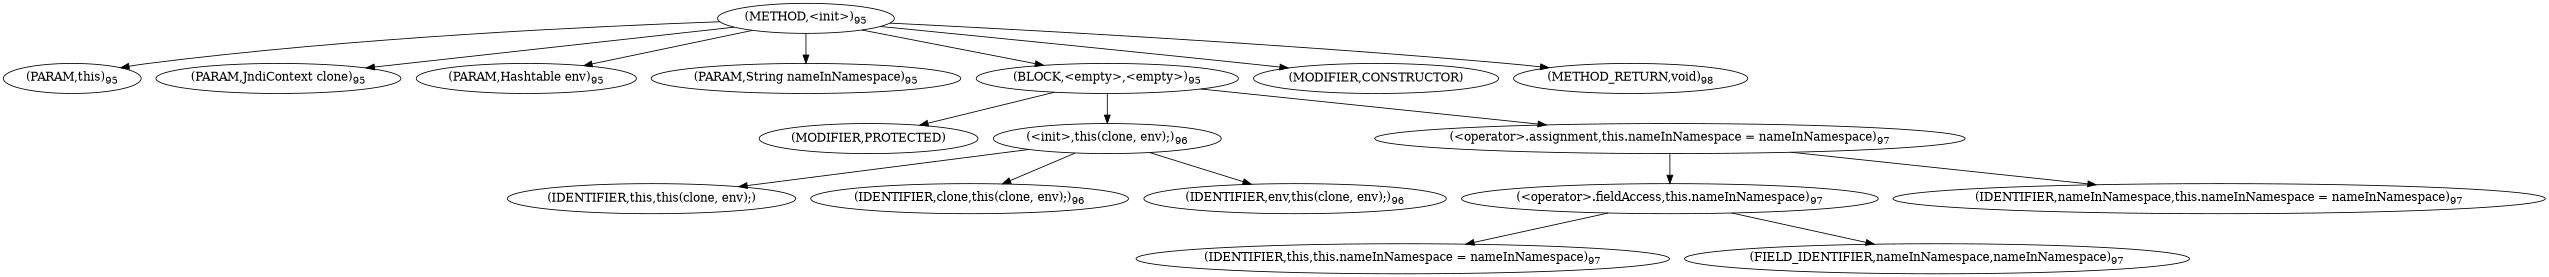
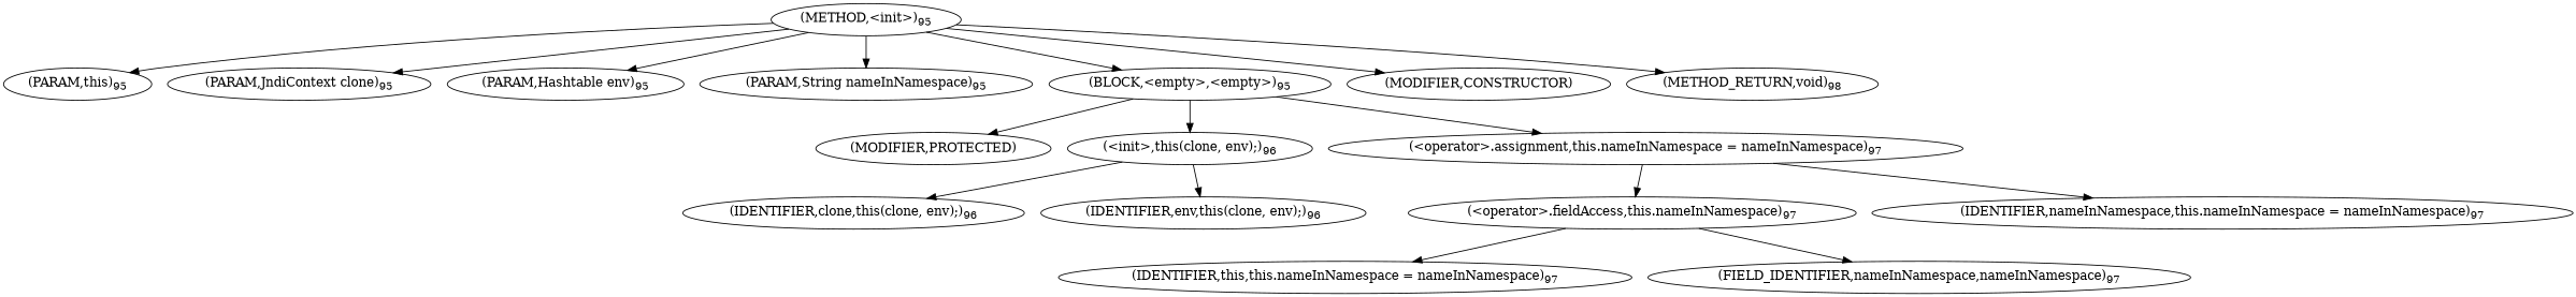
  digraph {
    n1 [label=<(METHOD,&lt;init&gt;)<SUB>95</SUB>>]
    n2 [label=<(PARAM,this)<SUB>95</SUB>>]
    n3 [label=<(PARAM,JndiContext clone)<SUB>95</SUB>>]
    n4 [label=<(PARAM,Hashtable env)<SUB>95</SUB>>]
    n5 [label=<(PARAM,String nameInNamespace)<SUB>95</SUB>>]
    n6 [label=<(BLOCK,&lt;empty&gt;,&lt;empty&gt;)<SUB>95</SUB>>]
    n7 [label=<(MODIFIER,CONSTRUCTOR)>]
    n8 [label=<(METHOD_RETURN,void)<SUB>98</SUB>>]
    n9 [label=<(MODIFIER,PROTECTED)>]
    n10 [label=<(&lt;init&gt;,this(clone, env);)<SUB>96</SUB>>]
    n11 [label=<(&lt;operator&gt;.assignment,this.nameInNamespace = nameInNamespace)<SUB>97</SUB>>]
-   n12 [label=<(IDENTIFIER,this,this(clone, env);)>]
    n13 [label=<(IDENTIFIER,clone,this(clone, env);)<SUB>96</SUB>>]
    n14 [label=<(IDENTIFIER,env,this(clone, env);)<SUB>96</SUB>>]
    n15 [label=<(&lt;operator&gt;.fieldAccess,this.nameInNamespace)<SUB>97</SUB>>]
    n16 [label=<(IDENTIFIER,nameInNamespace,this.nameInNamespace = nameInNamespace)<SUB>97</SUB>>]
    n17 [label=<(IDENTIFIER,this,this.nameInNamespace = nameInNamespace)<SUB>97</SUB>>]
    n18 [label=<(FIELD_IDENTIFIER,nameInNamespace,nameInNamespace)<SUB>97</SUB>>]
    n1 -> n2
    n1 -> n3
    n1 -> n4
    n1 -> n5
    n1 -> n6
    n1 -> n7
    n1 -> n8
    n6 -> n9
    n6 -> n10
    n6 -> n11
-   n10 -> n12
    n10 -> n13
    n10 -> n14
    n11 -> n15
    n11 -> n16
    n15 -> n17
    n15 -> n18
  }
